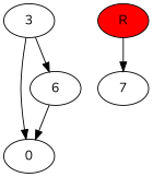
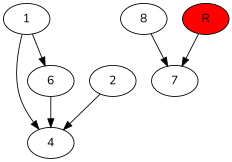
  digraph {
    fontname=Nunito
    node [fontname=Nunito]
    edge [fontname=Nunito]
-   1 [label=3]
-   4 [label=0]
+   1
+   4
    6
+   2
+   8
    7
    R [fillcolor="#ff0000" style=filled]
    1 -> 4
    1 -> 6
    6 -> 4
+   2 -> 4
+   8 -> 7
    R -> 7
  }
